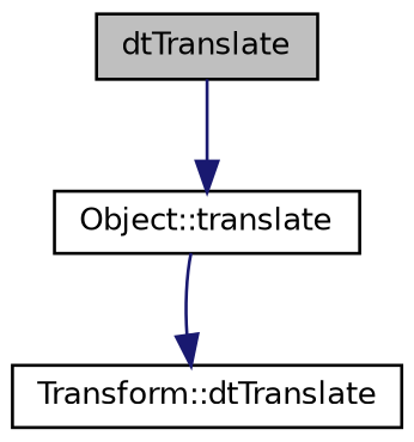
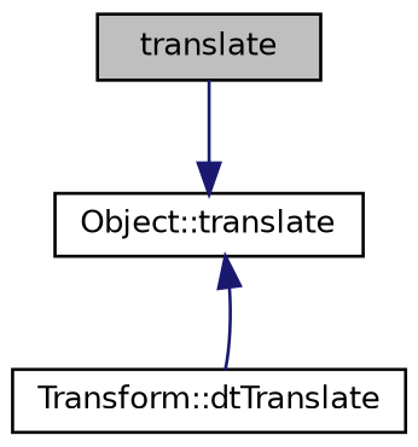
  digraph {
    rankdir=TB
    node [color=black fillcolor=white fontname=Helvetica fontsize=10 shape=record style=filled]
    edge [color=midnightblue fontname=Helvetica fontsize=10 labelfontname=Helvetica labelfontsize=10 style=solid]
-   n1 [fillcolor=grey75 fontcolor=black height=0.2 label=dtTranslate width=0.4]
+   n1 [fillcolor=grey75 fontcolor=black height=0.2 label=translate width=0.4]
    n2 [height=0.2 label="Object::translate" width=0.4]
    n3 [height=0.2 label="Transform::dtTranslate" width=0.4]
    n1 -> n2
-   n2 -> n3
+   n3 -> n2
  }
